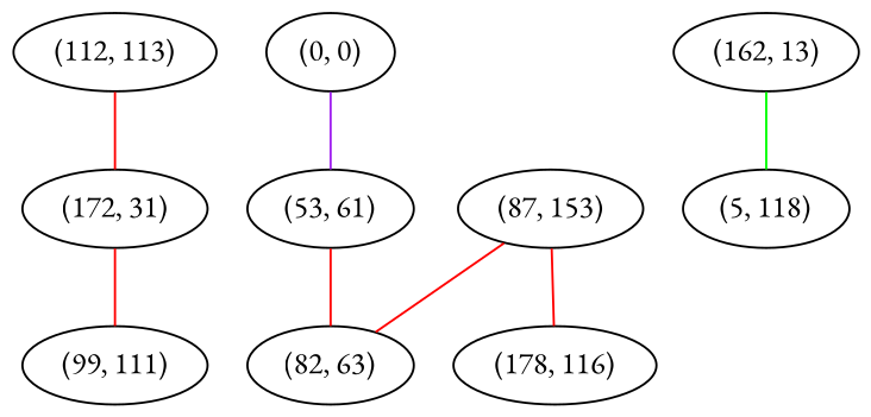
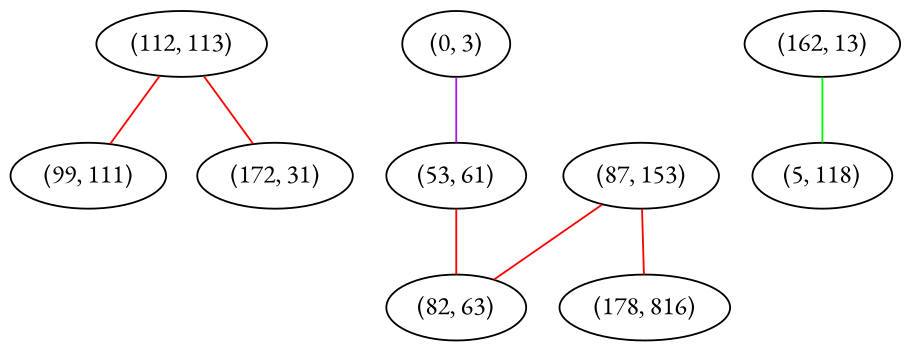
  graph {
    fontname="EB Garamond"
    node [fontname="EB Garamond"]
    edge [color=red fontname="EB Garamond" weight=1]
    "(112, 113)"
    "(99, 111)"
    "(172, 31)"
    n4 [label="(53, 61)"]
-   "(0, 0)"
+   "(0, 0)" [label="(0, 3)"]
    "(82, 63)"
    n7 [label="(87, 153)"]
-   "(178, 116)"
+   "(178, 116)" [label="(178, 816)"]
    "(162, 13)"
    "(5, 118)"
-   "(172, 31)" -- "(99, 111)"
+   "(112, 113)" -- "(99, 111)"
    "(112, 113)" -- "(172, 31)"
    n4 -- "(82, 63)"
    "(0, 0)" -- n4 [color=purple weight=4]
    n7 -- "(82, 63)"
    n7 -- "(178, 116)"
    "(162, 13)" -- "(5, 118)" [color=green weight=2]
  }
